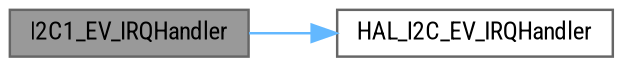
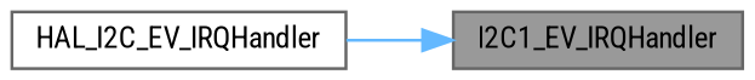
  digraph {
    rankdir=LR
    fontname="Roboto Condensed"
    node [fontname="Roboto Condensed" fontsize=10 shape=box style=filled]
    n1 [color=gray40 fillcolor=grey60 fontcolor=black height=0.2 label=I2C1_EV_IRQHandler width=0.4]
    n2 [color=grey40 fillcolor=white height=0.2 label=HAL_I2C_EV_IRQHandler width=0.4]
-   n1 -> n2 [color=steelblue1 fontname="Roboto Condensed" fontsize=10 labelfontname=Helvetica labelfontsize=10 style=solid]
+   n2 -> n1 [color=steelblue1 fontname="Roboto Condensed" fontsize=10 labelfontname=Helvetica labelfontsize=10 style=solid]
  }
